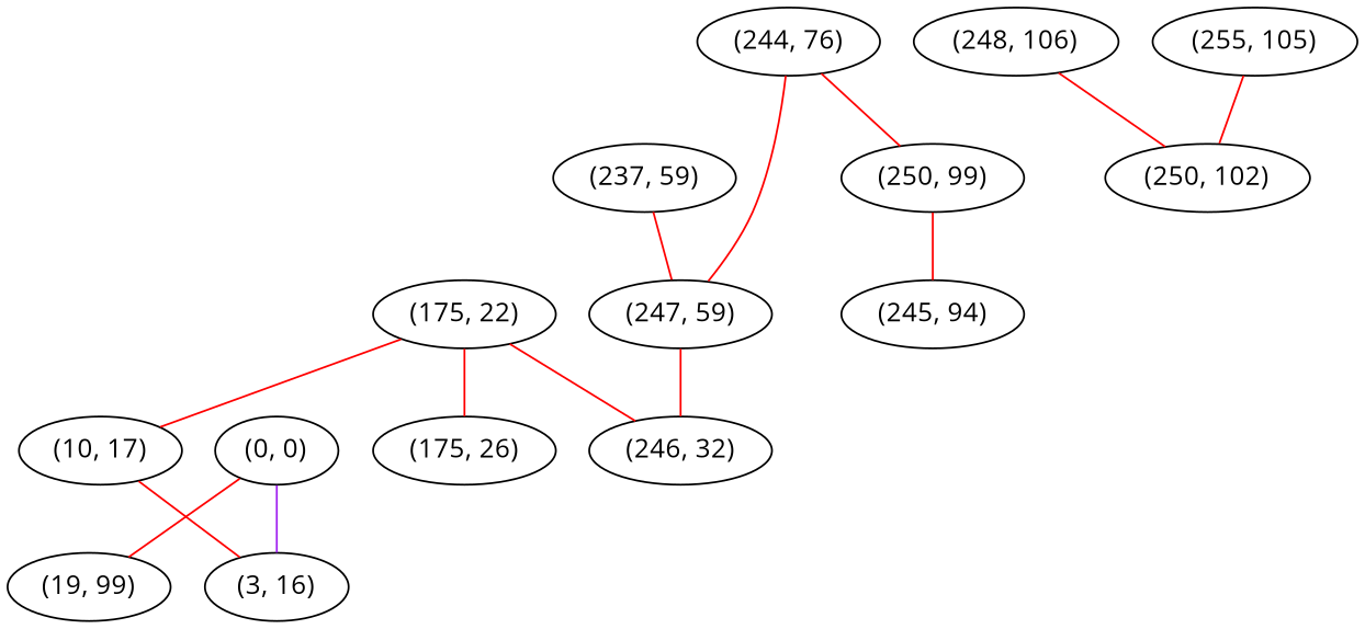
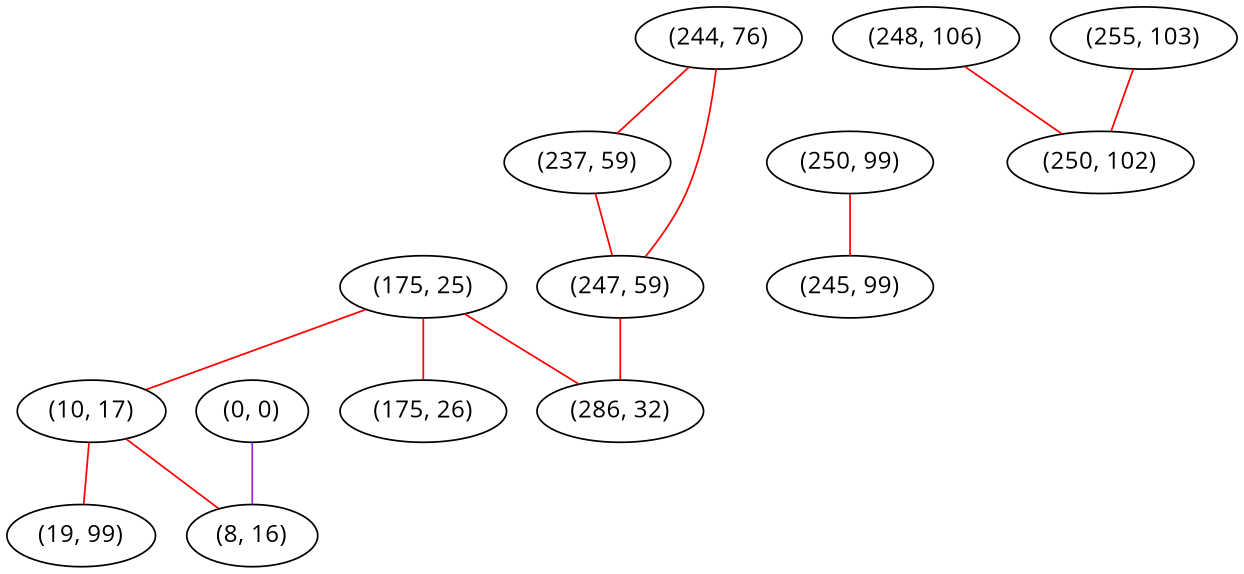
  graph {
    fontname="Open Sans"
    node [fontname="Open Sans"]
    edge [color=red fontname="Open Sans" weight=1]
-   "(175, 22)"
+   "(175, 22)" [label="(175, 25)"]
    "(10, 17)"
-   "(246, 32)"
+   "(246, 32)" [label="(286, 32)"]
    "(175, 26)"
    "(19, 99)"
-   "(8, 16)" [label="(3, 16)"]
+   "(8, 16)"
    "(244, 76)"
    "(250, 99)"
    "(247, 59)"
-   "(245, 99)" [label="(245, 94)"]
+   "(245, 99)"
    "(248, 106)"
    "(250, 102)"
-   "(255, 105)"
+   "(255, 105)" [label="(255, 103)"]
    "(237, 59)"
    "(0, 0)"
    "(175, 22)" -- "(10, 17)"
    "(175, 22)" -- "(246, 32)"
    "(175, 22)" -- "(175, 26)"
-   "(0, 0)" -- "(19, 99)"
+   "(10, 17)" -- "(19, 99)"
    "(10, 17)" -- "(8, 16)"
-   "(244, 76)" -- "(250, 99)"
+   "(244, 76)" -- "(237, 59)"
    "(244, 76)" -- "(247, 59)"
    "(250, 99)" -- "(245, 99)"
    "(247, 59)" -- "(246, 32)"
    "(248, 106)" -- "(250, 102)"
    "(255, 105)" -- "(250, 102)"
    "(237, 59)" -- "(247, 59)"
    "(0, 0)" -- "(8, 16)" [color=purple weight=4]
  }
